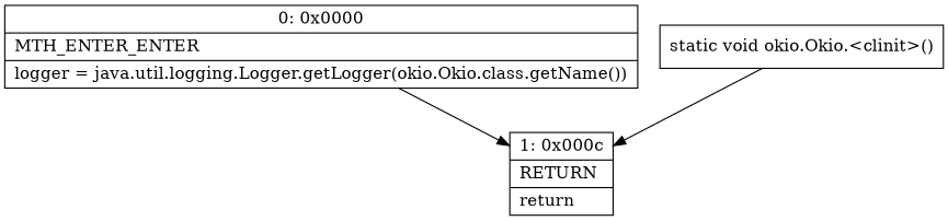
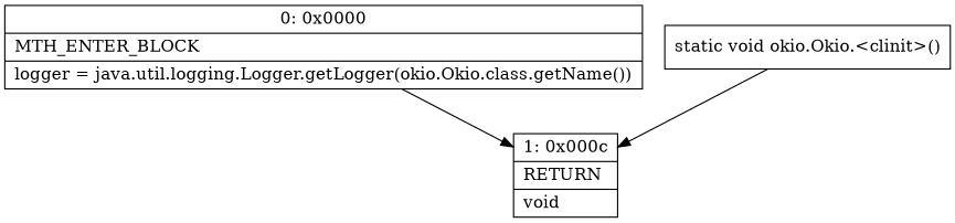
  digraph {
    node [shape=record]
-   n1 [label="{0\:\ 0x0000|MTH_ENTER_ENTER\l|logger = java.util.logging.Logger.getLogger(okio.Okio.class.getName())\l}"]
-   n2 [label="{1\:\ 0x000c|RETURN\l|return\l}"]
+   n1 [label="{0\:\ 0x0000|MTH_ENTER_BLOCK\l|logger = java.util.logging.Logger.getLogger(okio.Okio.class.getName())\l}"]
+   n2 [label="{1\:\ 0x000c|RETURN\l|void\l}"]
    n3 [label="{static void okio.Okio.\<clinit\>() }"]
    n1 -> n2
    n3 -> n2
  }
